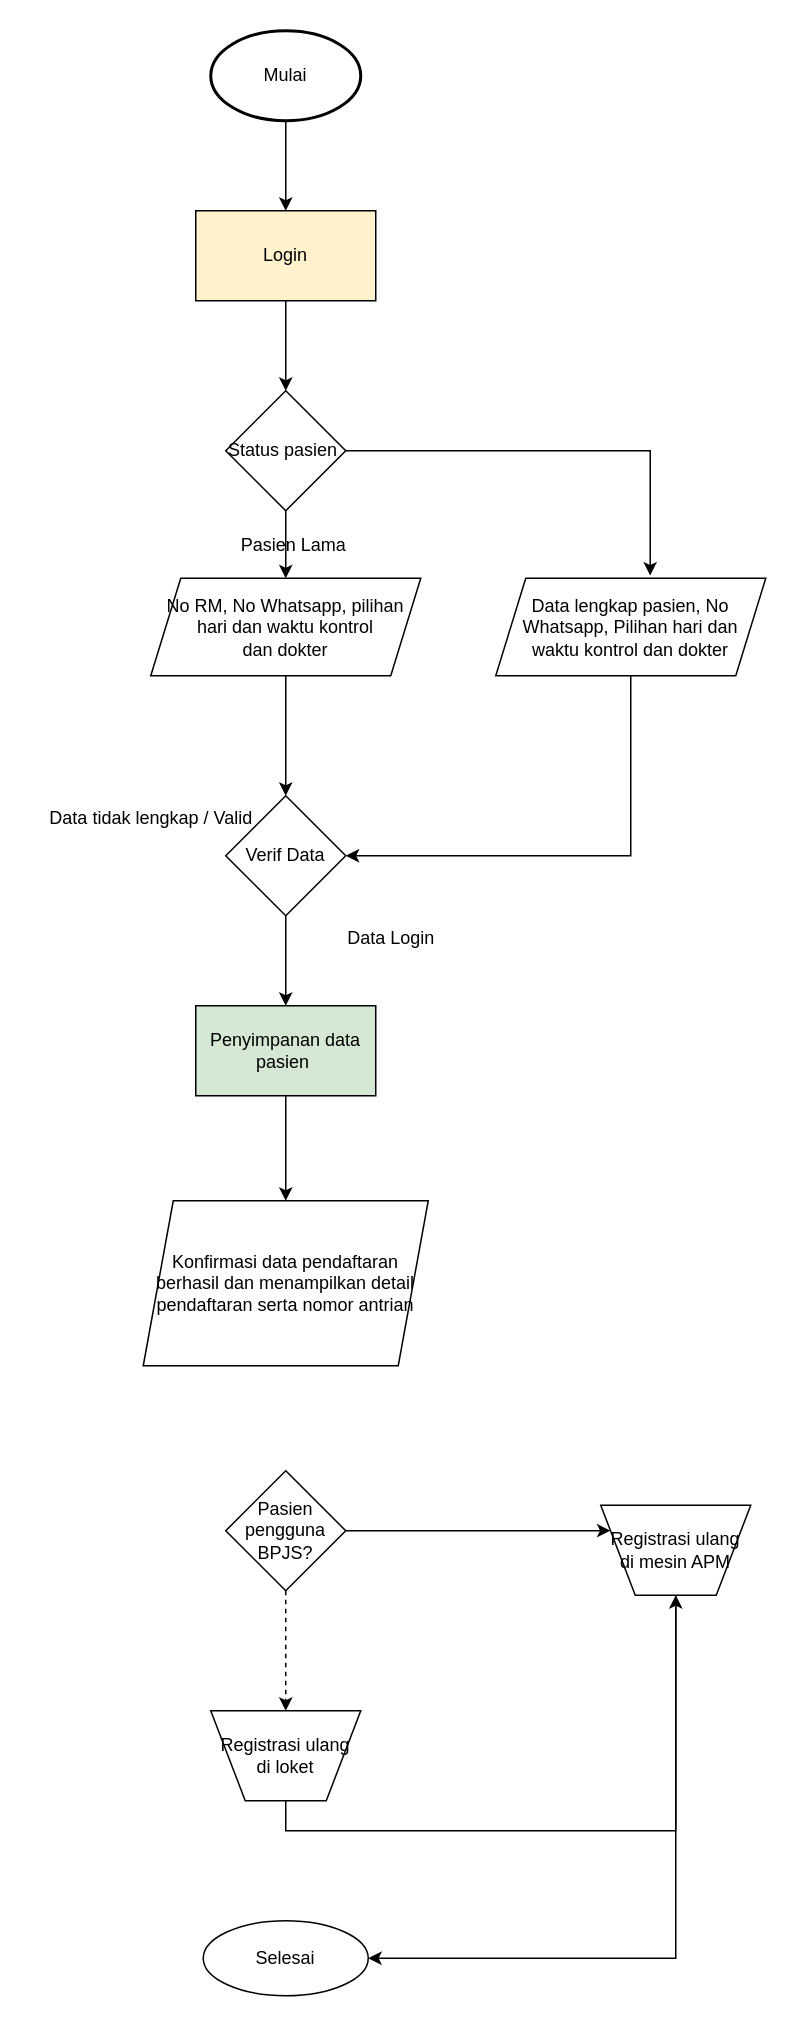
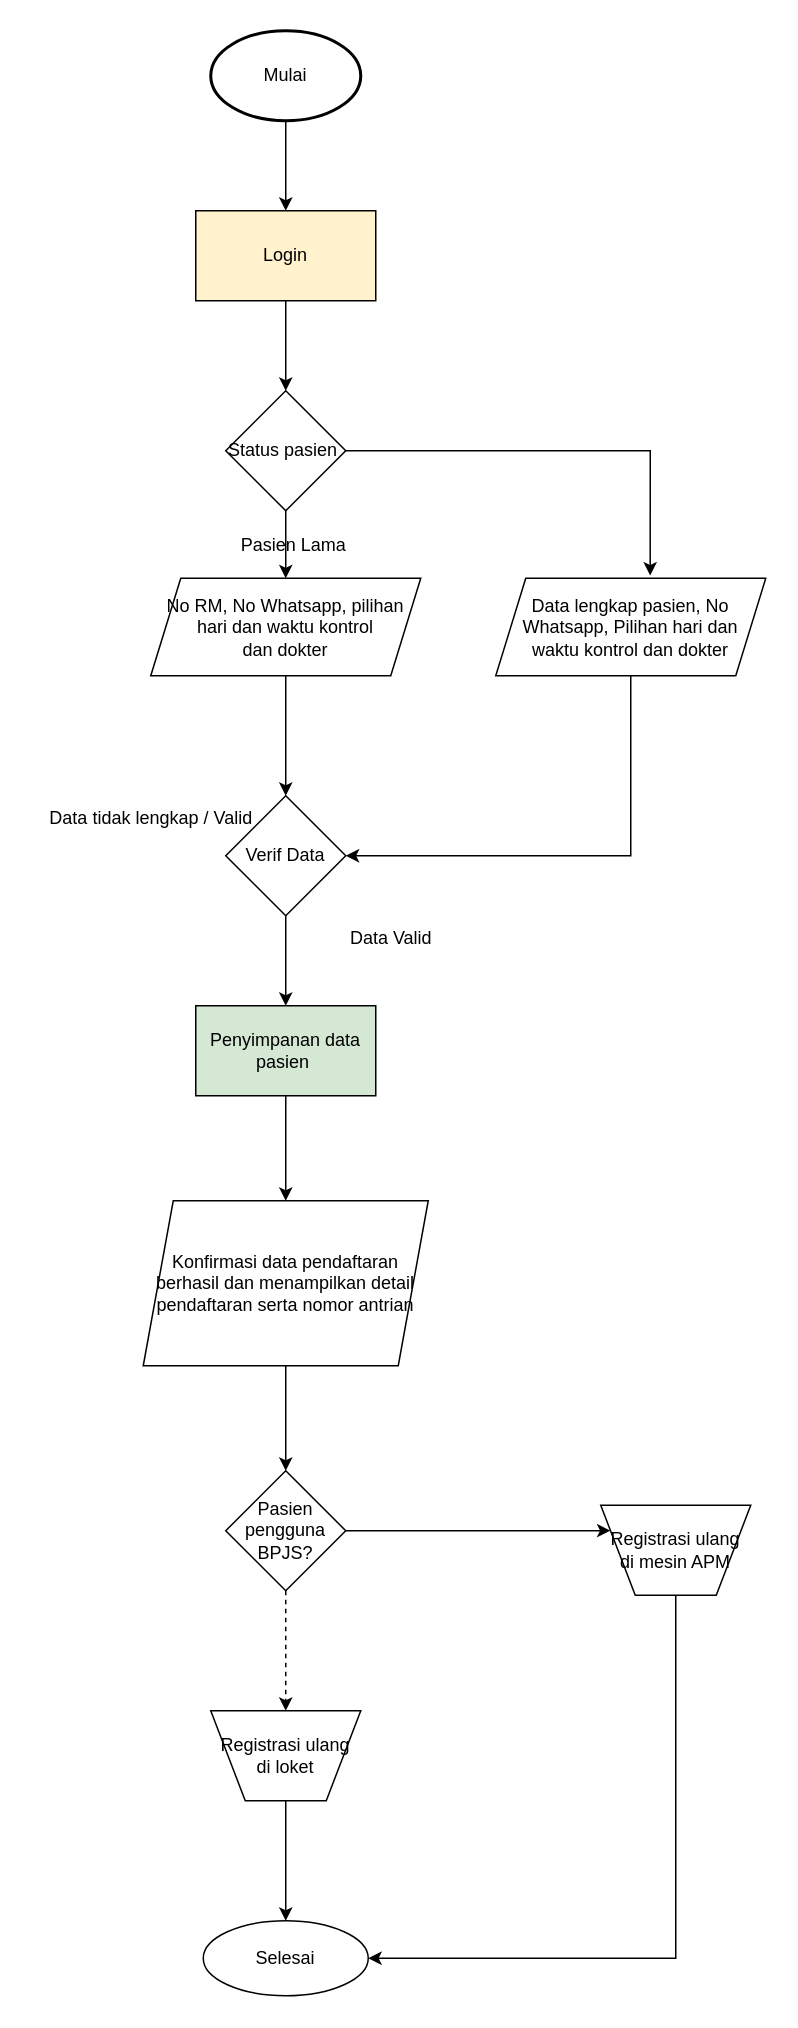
  <mxCell id="0" />
  <mxCell id="1" parent="0" />
  <mxCell id="2" style="edgeStyle=orthogonalEdgeStyle;rounded=0;orthogonalLoop=1;jettySize=auto;html=1;exitX=0.5;exitY=1;exitDx=0;exitDy=0;exitPerimeter=0;" parent="1" source="3" target="5" edge="1"><mxGeometry relative="1" as="geometry"><mxPoint x="190" y="30" as="targetPoint" /></mxGeometry></mxCell>
  <mxCell id="3" value="Mulai" style="strokeWidth=2;html=1;shape=mxgraph.flowchart.start_1;whiteSpace=wrap;" parent="1" vertex="1"><mxGeometry x="140" y="20" width="100" height="60" as="geometry" /></mxCell>
  <mxCell id="4" style="edgeStyle=orthogonalEdgeStyle;rounded=0;orthogonalLoop=1;jettySize=auto;html=1;exitX=0.5;exitY=1;exitDx=0;exitDy=0;" parent="1" source="5" target="7" edge="1"><mxGeometry relative="1" as="geometry" /></mxCell>
  <mxCell id="5" value="Login" style="rounded=0;whiteSpace=wrap;html=1;fillColor=#fff2cc;" parent="1" vertex="1"><mxGeometry x="130" y="140" width="120" height="60" as="geometry" /></mxCell>
  <mxCell id="6" style="edgeStyle=orthogonalEdgeStyle;rounded=0;orthogonalLoop=1;jettySize=auto;html=1;exitX=0.5;exitY=1;exitDx=0;exitDy=0;entryX=0.5;entryY=0;entryDx=0;entryDy=0;" parent="1" source="7" target="9" edge="1"><mxGeometry relative="1" as="geometry" /></mxCell>
  <mxCell id="7" value="Status pasien&amp;nbsp;" style="rhombus;whiteSpace=wrap;html=1;" parent="1" vertex="1"><mxGeometry x="150" y="260" width="80" height="80" as="geometry" /></mxCell>
  <mxCell id="8" style="edgeStyle=orthogonalEdgeStyle;rounded=0;orthogonalLoop=1;jettySize=auto;html=1;exitX=0.5;exitY=1;exitDx=0;exitDy=0;entryX=0.5;entryY=0;entryDx=0;entryDy=0;" parent="1" source="9" target="15" edge="1"><mxGeometry relative="1" as="geometry" /></mxCell>
  <mxCell id="9" value="No RM, No Whatsapp, pilihan hari dan waktu kontrol&lt;br/&gt;dan dokter" style="shape=parallelogram;perimeter=parallelogramPerimeter;whiteSpace=wrap;html=1;fixedSize=1;" parent="1" vertex="1"><mxGeometry x="100" y="385" width="180" height="65" as="geometry" /></mxCell>
  <mxCell id="10" value="Pasien Lama" style="text;html=1;align=center;verticalAlign=middle;resizable=0;points=[];autosize=1;strokeColor=none;fillColor=none;" parent="1" vertex="1"><mxGeometry x="150" y="348" width="90" height="30" as="geometry" /></mxCell>
  <mxCell id="11" style="edgeStyle=orthogonalEdgeStyle;rounded=0;orthogonalLoop=1;jettySize=auto;html=1;exitX=0.5;exitY=1;exitDx=0;exitDy=0;entryX=1;entryY=0.5;entryDx=0;entryDy=0;" parent="1" source="12" target="15" edge="1"><mxGeometry relative="1" as="geometry" /></mxCell>
  <mxCell id="12" value="Data lengkap pasien, No Whatsapp, Pilihan hari dan&lt;br/&gt;waktu kontrol dan dokter" style="shape=parallelogram;perimeter=parallelogramPerimeter;whiteSpace=wrap;html=1;fixedSize=1;" parent="1" vertex="1"><mxGeometry x="330" y="385" width="180" height="65" as="geometry" /></mxCell>
  <mxCell id="13" style="edgeStyle=orthogonalEdgeStyle;rounded=0;orthogonalLoop=1;jettySize=auto;html=1;exitX=1;exitY=0.5;exitDx=0;exitDy=0;entryX=0.572;entryY=-0.028;entryDx=0;entryDy=0;entryPerimeter=0;" parent="1" source="7" target="12" edge="1"><mxGeometry relative="1" as="geometry" /></mxCell>
  <mxCell id="14" style="edgeStyle=orthogonalEdgeStyle;rounded=0;orthogonalLoop=1;jettySize=auto;html=1;exitX=0.5;exitY=1;exitDx=0;exitDy=0;entryX=0.5;entryY=0;entryDx=0;entryDy=0;" parent="1" source="15" target="20" edge="1"><mxGeometry relative="1" as="geometry" /></mxCell>
  <mxCell id="15" value="Verif Data" style="rhombus;whiteSpace=wrap;html=1;" parent="1" vertex="1"><mxGeometry x="150" y="530" width="80" height="80" as="geometry" /></mxCell>
  <mxCell id="16" value="Data tidak lengkap / Valid" style="text;html=1;align=center;verticalAlign=middle;resizable=0;points=[];autosize=1;strokeColor=none;fillColor=none;" parent="1" vertex="1"><mxGeometry x="20" y="530" width="160" height="30" as="geometry" /></mxCell>
- <mxCell id="17" value="Data Login" style="text;html=1;align=center;verticalAlign=middle;resizable=0;points=[];autosize=1;strokeColor=none;fillColor=none;" parent="1" vertex="1"><mxGeometry x="220" y="610" width="80" height="30" as="geometry" /></mxCell>
+ <mxCell id="17" value="Data Valid" style="text;html=1;align=center;verticalAlign=middle;resizable=0;points=[];autosize=1;strokeColor=none;fillColor=none;" parent="1" vertex="1"><mxGeometry x="220" y="610" width="80" height="30" as="geometry" /></mxCell>
  <mxCell id="18" value="Selesai" style="ellipse;whiteSpace=wrap;html=1;" parent="1" vertex="1"><mxGeometry x="135" y="1280" width="110" height="50" as="geometry" /></mxCell>
  <mxCell id="19" style="edgeStyle=orthogonalEdgeStyle;rounded=0;orthogonalLoop=1;jettySize=auto;html=1;exitX=0.5;exitY=1;exitDx=0;exitDy=0;entryX=0.5;entryY=0;entryDx=0;entryDy=0;" parent="1" source="20" target="22" edge="1"><mxGeometry relative="1" as="geometry" /></mxCell>
  <mxCell id="20" value="Penyimpanan data pasien&amp;nbsp;" style="rounded=0;whiteSpace=wrap;html=1;fillColor=#d5e8d4;" parent="1" vertex="1"><mxGeometry x="130" y="670" width="120" height="60" as="geometry" /></mxCell>
+ <mxCell id="21" style="edgeStyle=orthogonalEdgeStyle;rounded=0;orthogonalLoop=1;jettySize=auto;html=1;exitX=0.5;exitY=1;exitDx=0;exitDy=0;entryX=0.5;entryY=0;entryDx=0;entryDy=0;" parent="1" source="22" target="25" edge="1"><mxGeometry relative="1" as="geometry" /></mxCell>
  <mxCell id="22" value="Konfirmasi data pendaftaran berhasil dan menampilkan detail pendaftaran serta nomor antrian" style="shape=parallelogram;perimeter=parallelogramPerimeter;whiteSpace=wrap;html=1;fixedSize=1;" parent="1" vertex="1"><mxGeometry x="95" y="800" width="190" height="110" as="geometry" /></mxCell>
  <mxCell id="23" style="edgeStyle=orthogonalEdgeStyle;rounded=0;orthogonalLoop=1;jettySize=auto;html=1;exitX=1;exitY=0.5;exitDx=0;exitDy=0;entryX=0;entryY=0.25;entryDx=0;entryDy=0;" parent="1" source="25" target="29" edge="1"><mxGeometry relative="1" as="geometry"><mxPoint x="385" y="1020" as="targetPoint" /></mxGeometry></mxCell>
  <mxCell id="24" style="edgeStyle=orthogonalEdgeStyle;rounded=0;orthogonalLoop=1;jettySize=auto;html=1;exitX=0.5;exitY=1;exitDx=0;exitDy=0;entryX=0.5;entryY=0;entryDx=0;entryDy=0;dashed=1;" parent="1" source="25" target="28" edge="1"><mxGeometry relative="1" as="geometry"><mxPoint x="190" y="1130" as="targetPoint" /></mxGeometry></mxCell>
  <mxCell id="25" value="Pasien pengguna BPJS?" style="rhombus;whiteSpace=wrap;html=1;" parent="1" vertex="1"><mxGeometry x="150" y="980" width="80" height="80" as="geometry" /></mxCell>
- <mxCell id="26" style="edgeStyle=orthogonalEdgeStyle;rounded=0;orthogonalLoop=1;jettySize=auto;html=1;exitX=0.5;exitY=1;exitDx=0;exitDy=0;" parent="1" source="28" target="29" edge="1"><mxGeometry relative="1" as="geometry"><mxPoint x="190" y="1190" as="sourcePoint" /></mxGeometry></mxCell>
+ <mxCell id="26" style="edgeStyle=orthogonalEdgeStyle;rounded=0;orthogonalLoop=1;jettySize=auto;html=1;exitX=0.5;exitY=1;exitDx=0;exitDy=0;entryX=0.5;entryY=0;entryDx=0;entryDy=0;" parent="1" source="28" target="18" edge="1"><mxGeometry relative="1" as="geometry"><mxPoint x="190" y="1190" as="sourcePoint" /></mxGeometry></mxCell>
  <mxCell id="27" style="edgeStyle=orthogonalEdgeStyle;rounded=0;orthogonalLoop=1;jettySize=auto;html=1;exitX=0.5;exitY=1;exitDx=0;exitDy=0;entryX=1;entryY=0.5;entryDx=0;entryDy=0;" parent="1" source="29" target="18" edge="1"><mxGeometry relative="1" as="geometry"><mxPoint x="435" y="1050" as="sourcePoint" /></mxGeometry></mxCell>
  <mxCell id="28" value="Registrasi ulang di loket" style="verticalLabelPosition=middle;verticalAlign=middle;html=1;shape=trapezoid;perimeter=trapezoidPerimeter;whiteSpace=wrap;size=0.23;arcSize=10;flipV=1;labelPosition=center;align=center;" parent="1" vertex="1"><mxGeometry x="140" y="1140" width="100" height="60" as="geometry" /></mxCell>
  <mxCell id="29" value="Registrasi ulang di mesin APM" style="verticalLabelPosition=middle;verticalAlign=middle;html=1;shape=trapezoid;perimeter=trapezoidPerimeter;whiteSpace=wrap;size=0.23;arcSize=10;flipV=1;labelPosition=center;align=center;" parent="1" vertex="1"><mxGeometry x="400" y="1003" width="100" height="60" as="geometry" /></mxCell>
